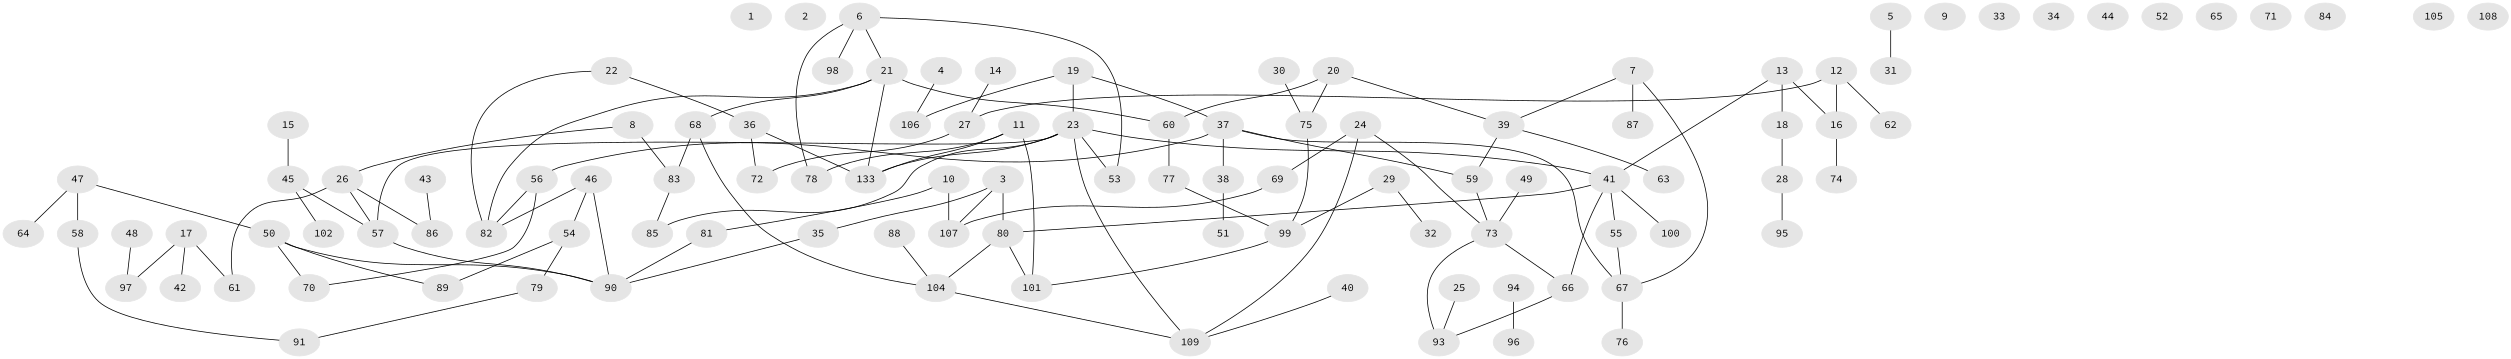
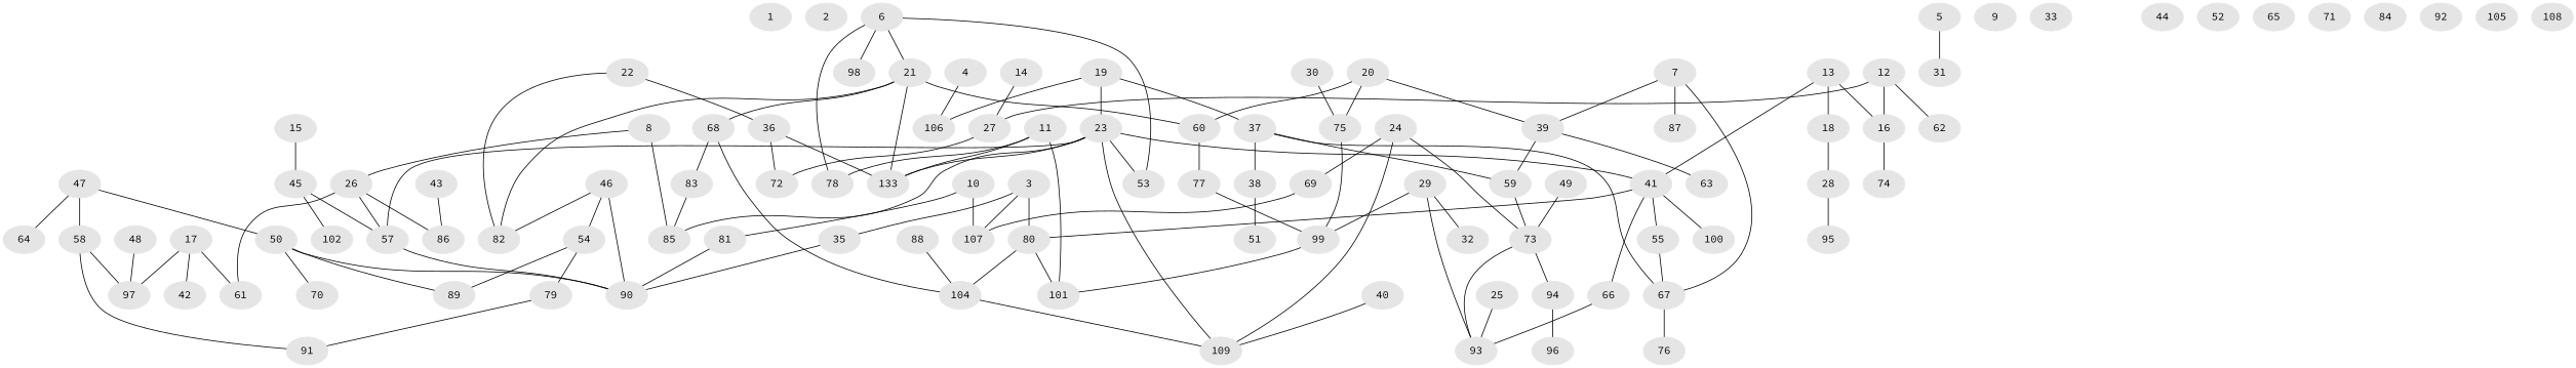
  graph {
    fontname="Source Code Pro"
    node [color=gray90 fontname="Source Code Pro" style=filled]
    edge [fontname="Source Code Pro"]
    1
    2
    3
    35
    80
    107
    90
    101
    104
    4
    106
    5
    31
    6
    21
    53
    78
    98
    n19 [label=133]
    60
    68
    82
    7
    39
    67
    87
    59
    63
    76
    8
    26
    85
    61
    57
    86
    9
    10
    81
    11
    12
    16
    27
    62
    74
    72
    13
    18
    41
    28
    55
    66
    100
    14
    15
    45
    102
    17
    42
    97
    95
    19
    23
    37
    109
    38
-   56
    20
    75
    77
    99
    83
    22
    36
    24
    69
    73
    93
    94
    25
    29
    32
    30
    33
-   34
    51
    70
    40
    43
    44
    46
    54
    89
    79
    47
    50
    58
    64
    91
    48
    49
    52
    65
    71
    96
    84
    88
+   92
    105
    108
    3 -- 35
    3 -- 80
    3 -- 107
    35 -- 90
    80 -- 101
    80 -- 104
    104 -- 109
    4 -- 106
    5 -- 31
    6 -- 21
    6 -- 53
    6 -- 78
    6 -- 98
    21 -- n19
    21 -- 60
    21 -- 68
    21 -- 82
    60 -- 77
    68 -- 104
    68 -- 83
    7 -- 39
    7 -- 67
    7 -- 87
    39 -- 59
    39 -- 63
    67 -- 76
    59 -- 73
    8 -- 26
-   8 -- 83
+   8 -- 85
    26 -- 61
    26 -- 57
    26 -- 86
    57 -- 90
    10 -- 107
    10 -- 81
    81 -- 90
    11 -- 101
    11 -- 78
    11 -- n19
    12 -- 16
    12 -- 27
    12 -- 62
    16 -- 74
    27 -- 72
    13 -- 16
    13 -- 18
    13 -- 41
    18 -- 28
    41 -- 80
    41 -- 55
    41 -- 66
    41 -- 100
    28 -- 95
    55 -- 67
    66 -- 93
    14 -- 27
    15 -- 45
    45 -- 57
    45 -- 102
    17 -- 61
    17 -- 42
    17 -- 97
    19 -- 106
    19 -- 23
    19 -- 37
    23 -- 53
    23 -- n19
    23 -- 85
    23 -- 57
    23 -- 41
    23 -- 109
    37 -- 67
    37 -- 59
    37 -- 38
-   37 -- 56
    38 -- 51
-   56 -- 82
-   56 -- 70
    20 -- 60
    20 -- 39
    20 -- 75
    75 -- 99
    77 -- 99
    99 -- 101
    83 -- 85
    22 -- 82
    22 -- 36
    36 -- n19
    36 -- 72
    24 -- 109
    24 -- 69
    24 -- 73
    69 -- 107
    73 -- 93
-   73 -- 66
+   73 -- 94
    94 -- 96
    25 -- 93
    29 -- 99
+   29 -- 93
    29 -- 32
    30 -- 75
    40 -- 109
    43 -- 86
    46 -- 90
    46 -- 82
    46 -- 54
    54 -- 89
    54 -- 79
    79 -- 91
    47 -- 50
    47 -- 58
    47 -- 64
    50 -- 90
    50 -- 70
    50 -- 89
+   58 -- 97
    58 -- 91
    48 -- 97
    49 -- 73
    88 -- 104
  }
